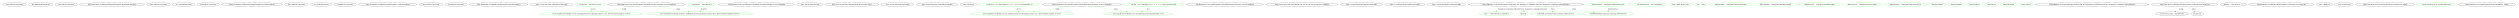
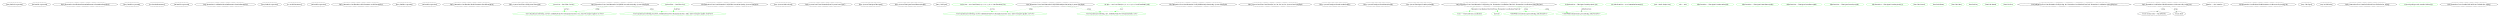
  digraph {
    fontname="Playfair Display"
    node [cluster="Humanizer.Tests.DateHumanize.Verify(string, int, Humanizer.Localisation.TimeUnit, Humanizer.Localisation.TimeUnitTense)" fontname="Playfair Display" span="0-0" file="DateHumanizeTests.cs"]
    edge [color=green fontname="Playfair Display" style=dashed]
    n1 [cluster="lambda expression" label="Entry lambda expression" span="15-15" file=""]
-   n2 [cluster="lambda expression" label="new RomanianFormatter()" span="15-15" file=""]
    n3 [cluster="lambda expression" label="Exit lambda expression" span="15-15" file=""]
    n4 [cluster="Humanizer.Localisation.RomanianFormatter.RomanianFormatter()" label="Entry Humanizer.Localisation.RomanianFormatter.RomanianFormatter()" span="2-2" file=""]
    n5 [cluster="lambda expression" label="Entry lambda expression" span="16-16" file=""]
    n6 [cluster="lambda expression" label="new RussianFormatter()" span="16-16" file=""]
    n7 [cluster="lambda expression" label="Exit lambda expression" span="16-16" file=""]
    n8 [cluster="Humanizer.Localisation.RussianFormatter.RussianFormatter()" label="Entry Humanizer.Localisation.RussianFormatter.RussianFormatter()" span="2-2" file=""]
    n9 [cluster="lambda expression" label="Entry lambda expression" span="17-17" file=""]
    n10 [cluster="lambda expression" label="new ArabicFormatter()" span="17-17" file=""]
    n11 [cluster="lambda expression" label="Exit lambda expression" span="17-17" file=""]
    n12 [cluster="Humanizer.Localisation.ArabicFormatter.ArabicFormatter()" label="Entry Humanizer.Localisation.ArabicFormatter.ArabicFormatter()" span="2-2" file=""]
    n13 [cluster="lambda expression" label="Entry lambda expression" span="18-18" file=""]
    n14 [cluster="lambda expression" label="Exit lambda expression" span="18-18" file=""]
    n15 [cluster="Humanizer.Localisation.SlovakFormatter.SlovakFormatter()" label="Entry Humanizer.Localisation.SlovakFormatter.SlovakFormatter()" span="2-2" file=""]
    n16 [cluster="System.DateTime.Add(System.TimeSpan)" label="Entry System.DateTime.Add(System.TimeSpan)"]
    n17 [cluster="Humanizer.Tests.DateHumanize.VerifyWithCurrentDate(string, System.TimeSpan)" label="Entry Humanizer.Tests.DateHumanize.VerifyWithCurrentDate(string, System.TimeSpan)" span="8-8"]
    n18 [cluster="Humanizer.Tests.DateHumanize.VerifyWithCurrentDate(string, System.TimeSpan)" color=green community=0 label="Assert.Equal(expectedString, utcNow.Add(deltaFromNow).Humanize(utcDate: true, dateToCompareAgainst: utcNow))" prediction=0 span="14-14"]
    n19 [cluster="Humanizer.Tests.DateHumanize.VerifyWithCurrentDate(string, System.TimeSpan)" color=green community=0 label="Assert.Equal(expectedString, localNow.Add(deltaFromNow).Humanize(utcDate: false, dateToCompareAgainst: localNow))" prediction=0 span="15-15"]
    n20 [cluster="Humanizer.Tests.DateHumanize.VerifyWithCurrentDate(string, System.TimeSpan)" color=green community=0 label="var utcNow = DateTime.UtcNow" prediction=0 span="10-10"]
    n21 [cluster="Humanizer.Tests.DateHumanize.VerifyWithCurrentDate(string, System.TimeSpan)" color=green community=0 label="var localNow = DateTime.Now" prediction=0 span="11-11"]
    n22 [cluster="Humanizer.Tests.DateHumanize.VerifyWithCurrentDate(string, System.TimeSpan)" label="Exit Humanizer.Tests.DateHumanize.VerifyWithCurrentDate(string, System.TimeSpan)" span="8-8"]
    n23 [cluster="System.Math.Abs(int)" label="Entry System.Math.Abs(int)"]
    n24 [cluster="System.DateTime.Humanize(bool, System.DateTime?)" label="Entry System.DateTime.Humanize(bool, System.DateTime?)" span="19-19"]
    n25 [cluster="System.TimeSpan.TimeSpan()" label="Entry System.TimeSpan.TimeSpan()"]
    n26 [cluster="System.TimeSpan.FromMinutes(double)" label="Entry System.TimeSpan.FromMinutes(double)"]
    n27 [cluster="Unk.Equal" label="Entry Unk.Equal" span=""]
    n28 [cluster="Humanizer.Tests.DateHumanize.VerifyWithDateInjection(string, System.TimeSpan)" label="Entry Humanizer.Tests.DateHumanize.VerifyWithDateInjection(string, System.TimeSpan)" span="18-18"]
    n29 [cluster="Humanizer.Tests.DateHumanize.VerifyWithDateInjection(string, System.TimeSpan)" color=green community=0 label="Assert.Equal(expectedString, utcNow.Add(deltaFromNow).Humanize(utcDate: true, dateToCompareAgainst: utcNow))" prediction=4 span="23-23"]
    n30 [cluster="Humanizer.Tests.DateHumanize.VerifyWithDateInjection(string, System.TimeSpan)" color=green community=0 label="Assert.Equal(expectedString, now.Add(deltaFromNow).Humanize(false, now))" prediction=4 span="24-24"]
    n31 [cluster="Humanizer.Tests.DateHumanize.VerifyWithDateInjection(string, System.TimeSpan)" color=green community=0 label="var utcNow = new DateTime(2013, 6, 20, 9, 58, 22, DateTimeKind.Utc)" prediction=4 span="20-20"]
    n32 [cluster="Humanizer.Tests.DateHumanize.VerifyWithDateInjection(string, System.TimeSpan)" color=green community=0 label="var now = new DateTime(2013, 6, 20, 11, 58, 22, DateTimeKind.Local)" prediction=4 span="21-21"]
    n33 [cluster="Humanizer.Tests.DateHumanize.VerifyWithDateInjection(string, System.TimeSpan)" label="Exit Humanizer.Tests.DateHumanize.VerifyWithDateInjection(string, System.TimeSpan)" span="18-18"]
    n34 [cluster="System.DateTime.DateTime(int, int, int, int, int, int, System.DateTimeKind)" label="Entry System.DateTime.DateTime(int, int, int, int, int, int, System.DateTimeKind)"]
    n35 [cluster="System.TimeSpan.FromSeconds(double)" label="Entry System.TimeSpan.FromSeconds(double)"]
    n36 [cluster="System.TimeSpan.FromHours(double)" label="Entry System.TimeSpan.FromHours(double)"]
    n37 [cluster="System.TimeSpan.FromDays(double)" label="Entry System.TimeSpan.FromDays(double)"]
    n38 [label="Entry Humanizer.Tests.DateHumanize.Verify(string, int, Humanizer.Localisation.TimeUnit, Humanizer.Localisation.TimeUnitTense)" span="27-27"]
    n39 [color=green community=0 label="tense == TimeUnitTense.Localisation" prediction=10 span="32-32"]
    n40 [color=green community=0 label=timeUnit prediction=10 span="35-35"]
    n41 [color=green community=0 label="VerifyWithCurrentDate(expectedString, deltaFromNow)" prediction=10 span="57-57"]
    n42 [color=green community=0 label="VerifyWithDateInjection(expectedString, deltaFromNow)" prediction=10 span="58-58"]
-   n43 [color=green community=0 label="var deltaFromNow = new TimeSpan()" prediction=8 span="29-29"]
+   n43 [color=green community=0 label="var deltaFromNow = new RomanianFormatter()" prediction=8 span="29-29"]
    n44 [color=green community=0 label="unit = Math.Abs(utcNow)" prediction=9 span="30-30"]
    n45 [color=green community=0 label="unit = -unit" prediction=11 span="33-33"]
    n46 [color=green community=0 label="deltaFromNow = TimeSpan.FromSeconds(unit)" prediction=12 span="38-38"]
    n47 [color=green community=0 label="deltaFromNow = TimeSpan.FromMinutes(unit)" prediction=13 span="41-41"]
    n48 [color=green community=0 label="deltaFromNow = TimeSpan.FromHours(unit)" prediction=14 span="44-44"]
    n49 [color=green community=0 label="deltaFromNow = TimeSpan.FromDays(unit)" prediction=15 span="47-47"]
    n50 [color=green community=0 label="deltaFromNow = TimeSpan.FromDays(unit*31)" prediction=16 span="50-50"]
    n51 [color=green community=0 label="deltaFromNow = TimeSpan.FromDays(unit*366)" prediction=10 span="53-53"]
    n52 [color=green community=0 label="TimeUnit.Second" prediction=19 span="37-37"]
    n53 [color=green community=0 label="TimeUnit.Minute" prediction=20 span="40-40"]
    n54 [color=green community=0 label="TimeUnit.Hour" prediction=21 span="43-43"]
    n55 [color=green community=0 label="TimeUnit.Day" prediction=22 span="46-46"]
    n56 [color=green community=0 label="TimeUnit.Month" prediction=23 span="49-49"]
    n57 [color=green community=0 label="TimeUnit.Year" prediction=24 span="52-52"]
    n58 [label="Exit Humanizer.Tests.DateHumanize.Verify(string, int, Humanizer.Localisation.TimeUnit, Humanizer.Localisation.TimeUnitTense)" span="27-27"]
    n59 [cluster="Humanizer.Localisation.SlovakFormatter.GetResourceKey(string, int)" file="SlovakFormatter.cs" label="Entry Humanizer.Localisation.SlovakFormatter.GetResourceKey(string, int)" span="6-6"]
    n60 [cluster="Humanizer.Localisation.SlovakFormatter.GetResourceKey(string, int)" file="SlovakFormatter.cs" label="return resourceKey + PaucalPostfix;" span="9-9"]
    n61 [cluster="Humanizer.Localisation.SlovakFormatter.GetResourceKey(string, int)" file="SlovakFormatter.cs" label="return bool;" span="11-11"]
    n62 [cluster="Humanizer.Localisation.SlovakFormatter.GetResourceKey(string, int)" file="SlovakFormatter.cs" label="number > 1 && number < 5" span="8-8"]
    n63 [cluster="Humanizer.Localisation.SlovakFormatter.GetResourceKey(string, int)" file="SlovakFormatter.cs" label="Exit Humanizer.Localisation.SlovakFormatter.GetResourceKey(string, int)" span="6-6"]
    n64 [cluster="Unk.Equal" file="TimeSpanHumanizeTests.cs" label="Entry Unk.Equal" span=""]
    n65 [cluster="int.ToWords()" file="TimeSpanHumanizeTests.cs" label="Entry int.ToWords()" span="29-29"]
    n66 [cluster="Humanizer.Tests.NumberToWordsTests.ToWords(int, string)" file="TimeSpanHumanizeTests.cs" label="Entry Humanizer.Tests.NumberToWordsTests.ToWords(int, string)" span="40-40"]
    n67 [cluster="Humanizer.Tests.NumberToWordsTests.ToWords(int, string)" color=green community=0 file="TimeSpanHumanizeTests.cs" label="Assert.Equal(expected, number.ToWords())" prediction=27 span="42-42"]
    n68 [cluster="Humanizer.Tests.NumberToWordsTests.ToWords(int, string)" file="TimeSpanHumanizeTests.cs" label="Exit Humanizer.Tests.NumberToWordsTests.ToWords(int, string)" span="40-40"]
    n17 -> n18 [label=string]
    n17 -> n19 [label=string]
    n20 -> n18 [label=utcNow]
    n21 -> n19 [label=localNow]
    n28 -> n29 [label=string]
    n28 -> n30 [label=string]
    n31 -> n29 [label=utcNow]
    n32 -> n30 [label=now]
    n38 -> n39 [label="Humanizer.Localisation.TimeUnitTense"]
    n38 -> n40 [label="Humanizer.Localisation.TimeUnit"]
    n38 -> n41 [label=string]
    n38 -> n42 [label=string]
    n51 -> n42 [color=darkseagreen4 label=deltaFromNow]
    n59 -> n60 [color=darkseagreen4 label=string]
    n59 -> n61 [color=darkseagreen4 label=string]
  }
